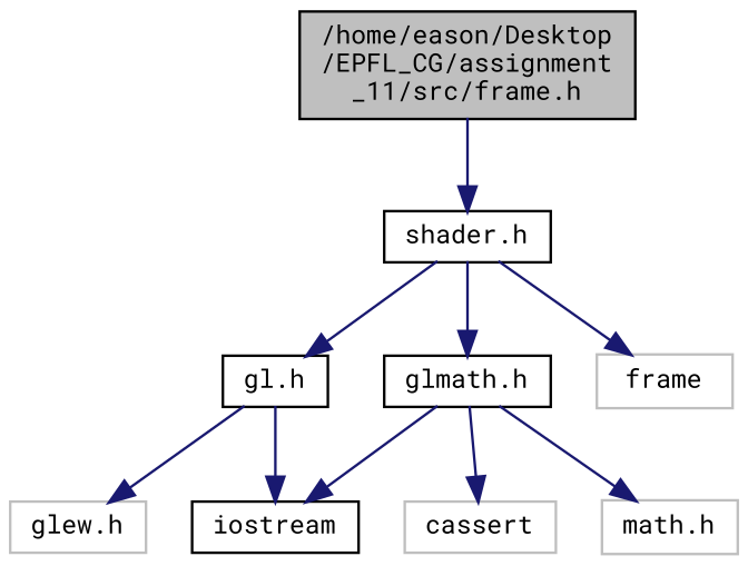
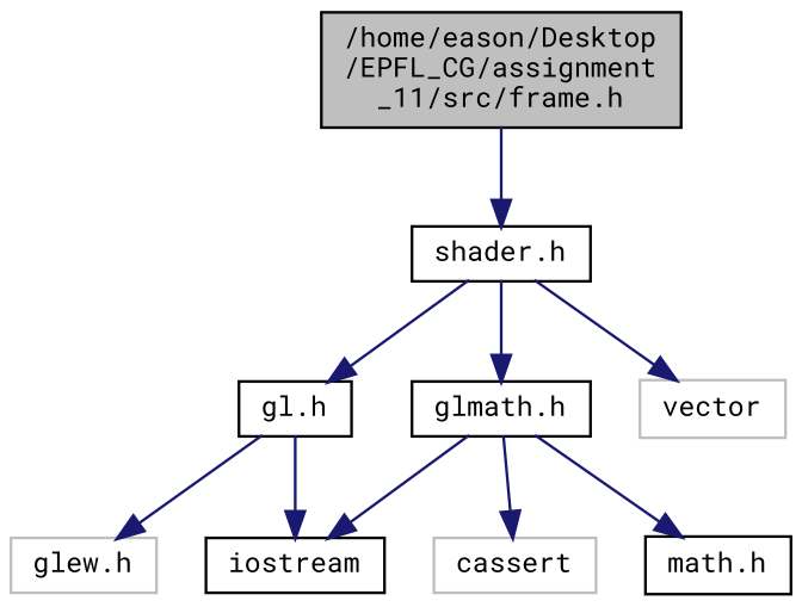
  digraph {
    fontname="Roboto Mono"
    node [color=black fillcolor=white fontname="Roboto Mono" fontsize=10 shape=record style=filled]
    edge [color=midnightblue fontname="Roboto Mono" fontsize=10 labelfontname=Helvetica labelfontsize=10 style=solid]
    n1 [fillcolor=grey75 fontcolor=black height=0.2 label="/home/eason/Desktop\l/EPFL_CG/assignment\l_11/src/frame.h" width=0.4]
    n2 [height=0.2 label="shader.h" width=0.4]
    n3 [height=0.2 label="gl.h" width=0.4]
    n4 [height=0.2 label="glmath.h" width=0.4]
-   n5 [color=grey75 height=0.2 label=frame width=0.4]
+   n5 [color=grey75 height=0.2 label=vector width=0.4]
    n6 [color=grey75 height=0.2 label="glew.h" width=0.4]
    n7 [height=0.2 label=iostream width=0.4]
    n8 [color=grey75 height=0.2 label=cassert width=0.4]
-   n9 [color=grey75 height=0.2 label="math.h" width=0.4]
+   n9 [height=0.2 label="math.h" width=0.4]
    n1 -> n2
    n2 -> n3
    n2 -> n4
    n2 -> n5
    n3 -> n6
    n3 -> n7
    n4 -> n7
    n4 -> n8
    n4 -> n9
  }
